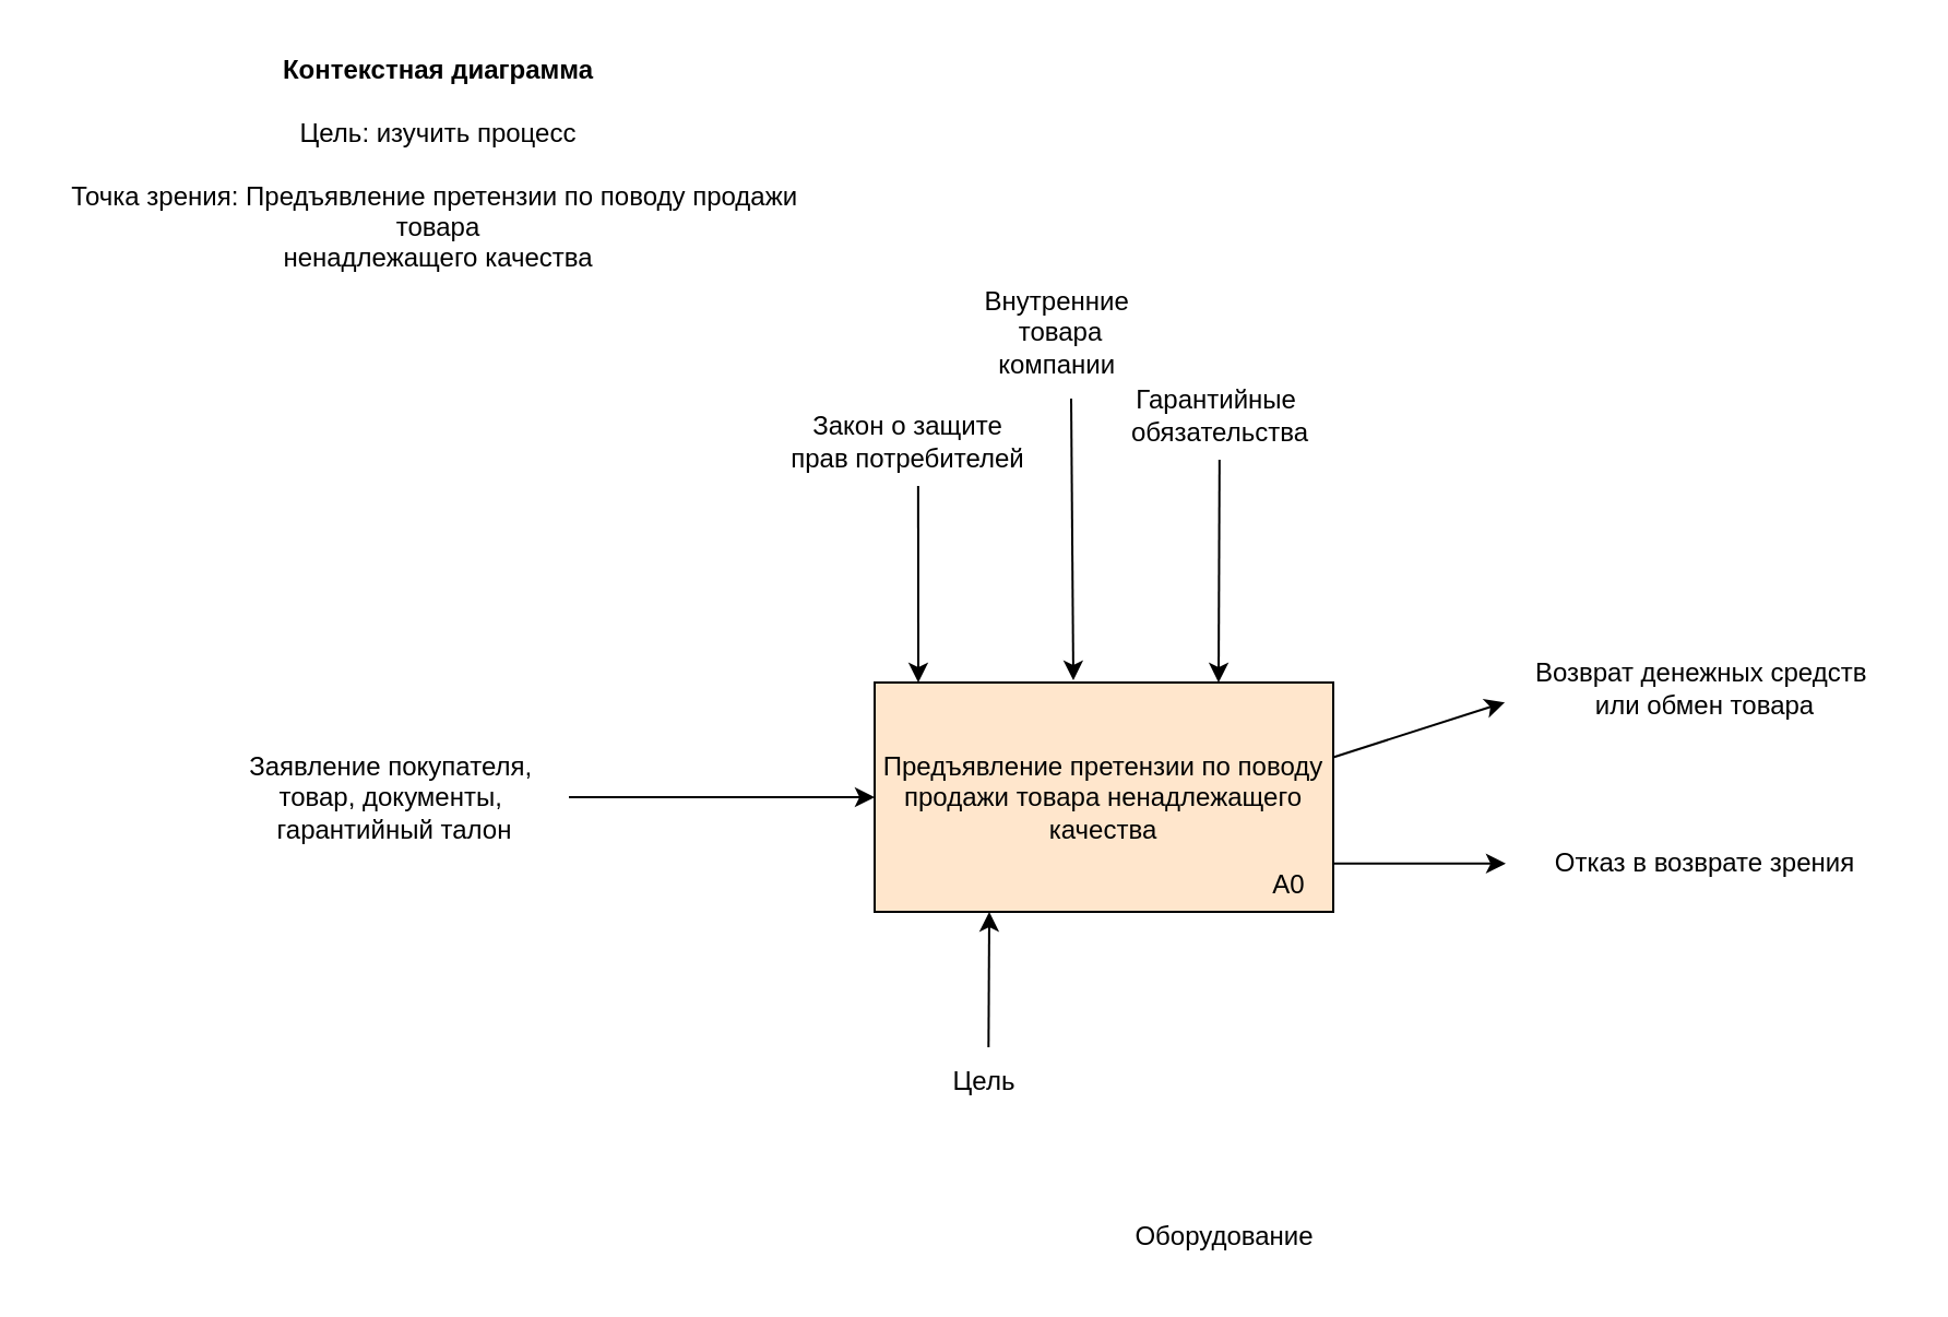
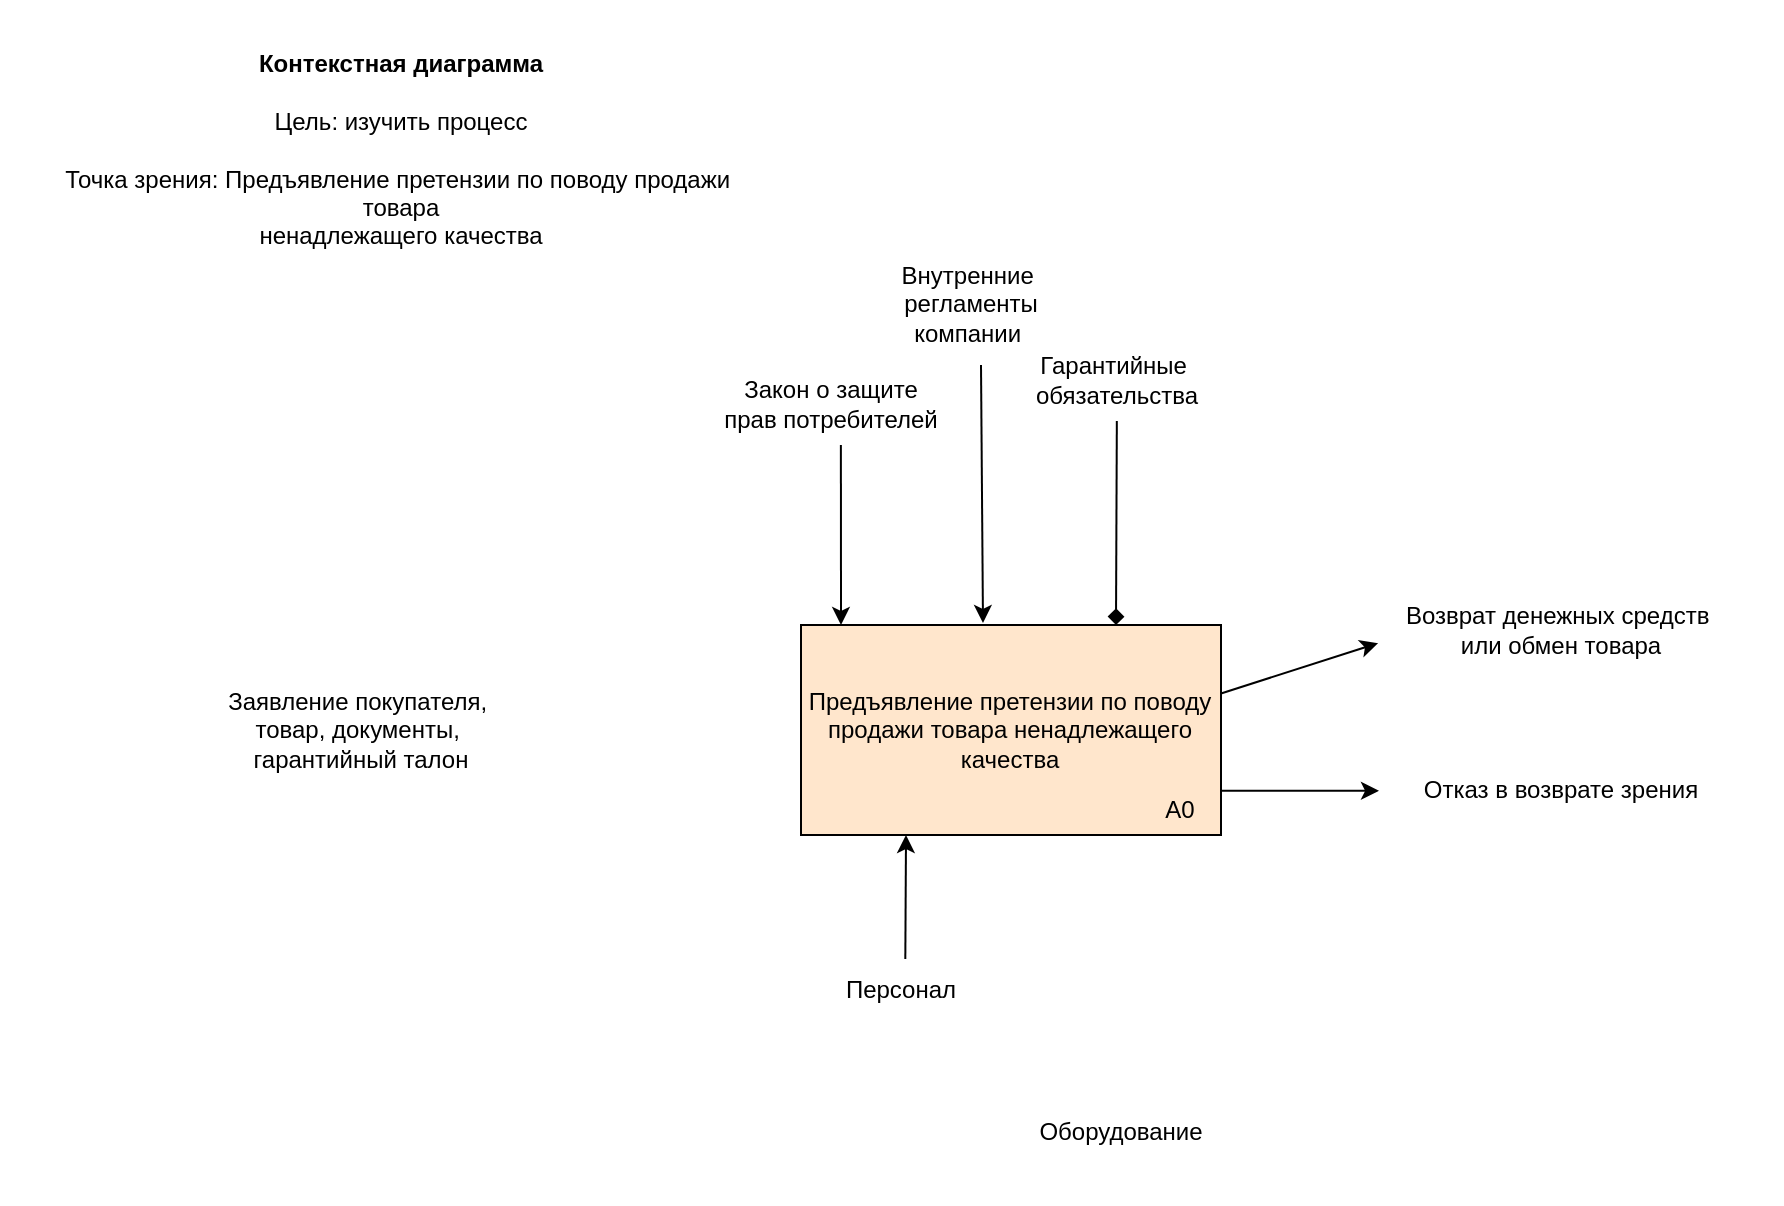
  <mxCell id="0" />
  <mxCell id="1" parent="0" />
  <mxCell id="2" value="&lt;b&gt;Контекстная диаграмма&lt;/b&gt;&lt;div&gt;&lt;b&gt;&lt;br&gt;&lt;/b&gt;&lt;/div&gt;&lt;div&gt;Цель: изучить процесс&lt;/div&gt;&lt;div&gt;&lt;br&gt;&lt;/div&gt;&lt;div&gt;Точка зрения:&amp;nbsp;Предъявление претензии по поводу продажи&amp;nbsp;&lt;/div&gt;&lt;div&gt;товара&lt;br/&gt;ненадлежащего качества&lt;/div&gt;" style="text;html=1;align=center;verticalAlign=middle;resizable=0;points=[];autosize=1;strokeColor=none;fillColor=none;" parent="1" vertex="1"><mxGeometry x="20" y="20" width="360" height="110" as="geometry" /></mxCell>
  <mxCell id="3" value="" style="group" parent="1" vertex="1" connectable="0"><mxGeometry x="400" y="312" width="210" height="105" as="geometry" /></mxCell>
  <mxCell id="4" value="Предъявление претензии по поводу продажи товара ненадлежащего качества" style="rounded=0;whiteSpace=wrap;html=1;fillColor=#ffe6cc;" parent="3" vertex="1"><mxGeometry width="210" height="105" as="geometry" /></mxCell>
  <mxCell id="5" value="A0" style="text;html=1;align=center;verticalAlign=middle;whiteSpace=wrap;rounded=0;" parent="3" vertex="1"><mxGeometry x="170" y="80" width="40" height="25" as="geometry" /></mxCell>
  <mxCell id="6" value="Заявление покупателя,&amp;nbsp;&lt;div&gt;товар, документы,&amp;nbsp;&lt;/div&gt;&lt;div&gt;гарантийный талон&lt;/div&gt;" style="text;html=1;align=center;verticalAlign=middle;resizable=0;points=[];autosize=1;strokeColor=none;fillColor=none;" parent="1" vertex="1"><mxGeometry x="100" y="334.5" width="160" height="60" as="geometry" /></mxCell>
- <mxCell id="7" value="" style="endArrow=classic;html=1;rounded=0;entryX=0;entryY=0.5;entryDx=0;entryDy=0;" parent="1" source="6" target="4" edge="1"><mxGeometry width="50" height="50" relative="1" as="geometry"><mxPoint x="320" y="482" as="sourcePoint" /><mxPoint x="370" y="432" as="targetPoint" /></mxGeometry></mxCell>
  <mxCell id="8" value="Возврат денежных средств&amp;nbsp;&lt;div&gt;или обмен товара&lt;/div&gt;" style="text;html=1;align=center;verticalAlign=middle;resizable=0;points=[];autosize=1;strokeColor=none;fillColor=none;" parent="1" vertex="1"><mxGeometry x="690" y="295" width="180" height="40" as="geometry" /></mxCell>
  <mxCell id="9" value="Отказ в возврате зрения" style="text;html=1;align=center;verticalAlign=middle;resizable=0;points=[];autosize=1;strokeColor=none;fillColor=none;" parent="1" vertex="1"><mxGeometry x="695" y="380" width="170" height="30" as="geometry" /></mxCell>
  <mxCell id="10" value="" style="endArrow=classic;html=1;rounded=0;exitX=1;exitY=0.25;exitDx=0;exitDy=0;entryX=-0.008;entryY=0.652;entryDx=0;entryDy=0;entryPerimeter=0;" parent="1" target="8" edge="1"><mxGeometry width="50" height="50" relative="1" as="geometry"><mxPoint x="610" y="346.25" as="sourcePoint" /><mxPoint x="710" y="210" as="targetPoint" /></mxGeometry></mxCell>
  <mxCell id="11" value="" style="endArrow=classic;html=1;rounded=0;exitX=1;exitY=0.25;exitDx=0;exitDy=0;entryX=-0.008;entryY=0.652;entryDx=0;entryDy=0;entryPerimeter=0;" parent="1" edge="1"><mxGeometry width="50" height="50" relative="1" as="geometry"><mxPoint x="610" y="394.92" as="sourcePoint" /><mxPoint x="689" y="394.92" as="targetPoint" /></mxGeometry></mxCell>
  <mxCell id="12" value="Закон о защите&lt;div&gt;прав потребителей&lt;/div&gt;" style="text;html=1;align=center;verticalAlign=middle;resizable=0;points=[];autosize=1;strokeColor=none;fillColor=none;" parent="1" vertex="1"><mxGeometry x="350" y="182" width="130" height="40" as="geometry" /></mxCell>
  <mxCell id="13" value="" style="endArrow=classic;html=1;rounded=0;exitX=0.538;exitY=1;exitDx=0;exitDy=0;exitPerimeter=0;" parent="1" source="12" edge="1"><mxGeometry width="50" height="50" relative="1" as="geometry"><mxPoint x="320" y="292" as="sourcePoint" /><mxPoint x="420" y="312" as="targetPoint" /></mxGeometry></mxCell>
- <mxCell id="14" value="Внутренние&amp;nbsp;&lt;div&gt;товара&lt;/div&gt;&lt;div&gt;компании&amp;nbsp;&lt;/div&gt;" style="text;html=1;align=center;verticalAlign=middle;resizable=0;points=[];autosize=1;strokeColor=none;fillColor=none;" parent="1" vertex="1"><mxGeometry x="440" y="122" width="90" height="60" as="geometry" /></mxCell>
+ <mxCell id="14" value="Внутренние&amp;nbsp;&lt;div&gt;регламенты&lt;/div&gt;&lt;div&gt;компании&amp;nbsp;&lt;/div&gt;" style="text;html=1;align=center;verticalAlign=middle;resizable=0;points=[];autosize=1;strokeColor=none;fillColor=none;" parent="1" vertex="1"><mxGeometry x="440" y="122" width="90" height="60" as="geometry" /></mxCell>
  <mxCell id="15" value="" style="endArrow=classic;html=1;rounded=0;" parent="1" edge="1"><mxGeometry width="50" height="50" relative="1" as="geometry"><mxPoint x="490" y="182" as="sourcePoint" /><mxPoint x="491" y="311" as="targetPoint" /></mxGeometry></mxCell>
  <mxCell id="16" value="Гарантийные&amp;nbsp;&lt;div&gt;обязательства&lt;/div&gt;" style="text;html=1;align=center;verticalAlign=middle;resizable=0;points=[];autosize=1;strokeColor=none;fillColor=none;" parent="1" vertex="1"><mxGeometry x="508" y="170" width="100" height="40" as="geometry" /></mxCell>
- <mxCell id="17" value="" style="endArrow=classic;html=1;rounded=0;entryX=0.75;entryY=0;entryDx=0;entryDy=0;" parent="1" source="16" target="4" edge="1"><mxGeometry width="50" height="50" relative="1" as="geometry"><mxPoint x="560" y="212" as="sourcePoint" /><mxPoint x="560" y="311" as="targetPoint" /></mxGeometry></mxCell>
- <mxCell id="18" value="Цель " style="text;html=1;align=center;verticalAlign=middle;resizable=0;points=[];autosize=1;strokeColor=none;fillColor=none;" parent="1" vertex="1"><mxGeometry x="410" y="480" width="80" height="30" as="geometry" /></mxCell>
+ <mxCell id="17" value="" style="endArrow=diamond;html=1;rounded=0;entryX=0.75;entryY=0;entryDx=0;entryDy=0;" parent="1" source="16" target="4" edge="1"><mxGeometry width="50" height="50" relative="1" as="geometry"><mxPoint x="560" y="212" as="sourcePoint" /><mxPoint x="560" y="311" as="targetPoint" /></mxGeometry></mxCell>
+ <mxCell id="18" value="Персонал " style="text;html=1;align=center;verticalAlign=middle;resizable=0;points=[];autosize=1;strokeColor=none;fillColor=none;" parent="1" vertex="1"><mxGeometry x="410" y="480" width="80" height="30" as="geometry" /></mxCell>
  <mxCell id="19" value="" style="endArrow=classic;html=1;rounded=0;entryX=0.25;entryY=1;entryDx=0;entryDy=0;exitX=0.527;exitY=-0.033;exitDx=0;exitDy=0;exitPerimeter=0;" parent="1" source="18" target="4" edge="1"><mxGeometry width="50" height="50" relative="1" as="geometry"><mxPoint x="340" y="512" as="sourcePoint" /><mxPoint x="390" y="462" as="targetPoint" /></mxGeometry></mxCell>
  <mxCell id="20" value="Оборудование " style="text;html=1;align=center;verticalAlign=middle;resizable=0;points=[];autosize=1;strokeColor=none;fillColor=none;" parent="1" vertex="1"><mxGeometry x="505" y="551" width="110" height="30" as="geometry" /></mxCell>
